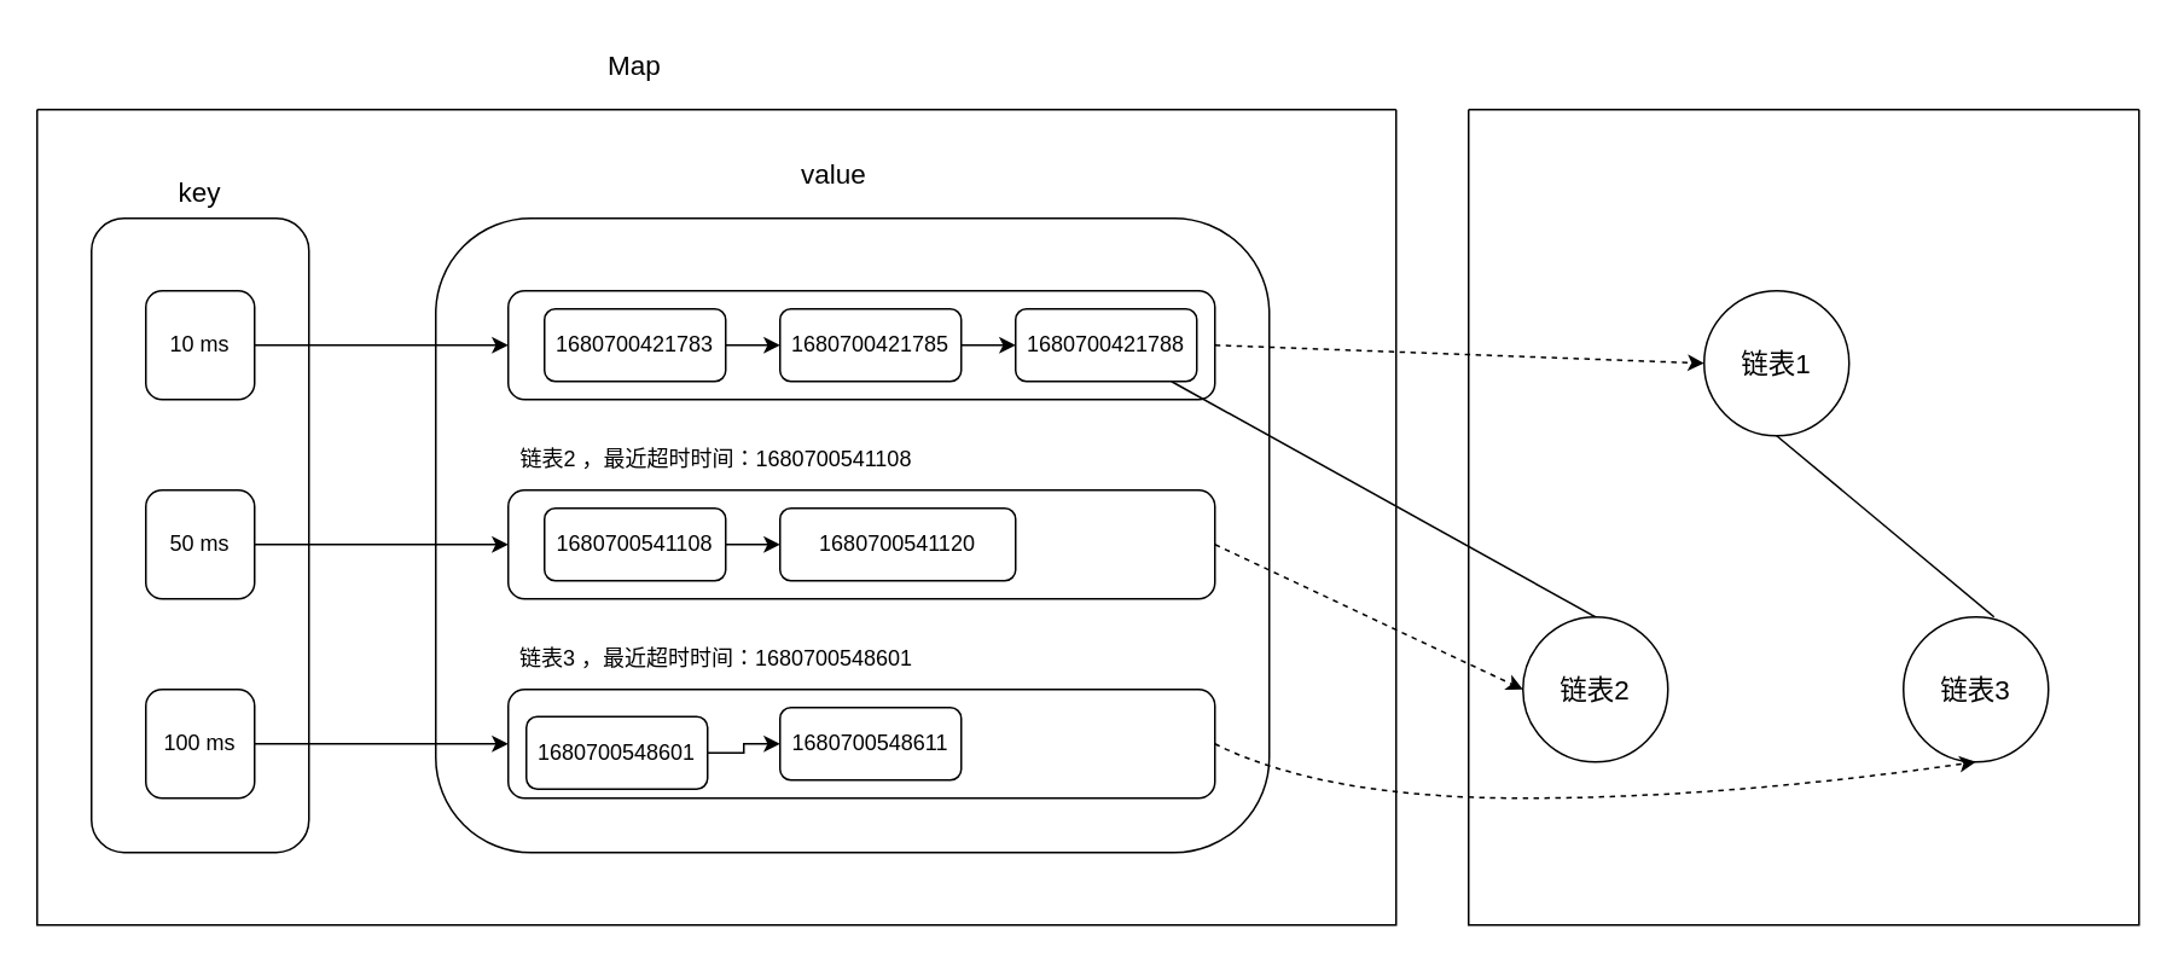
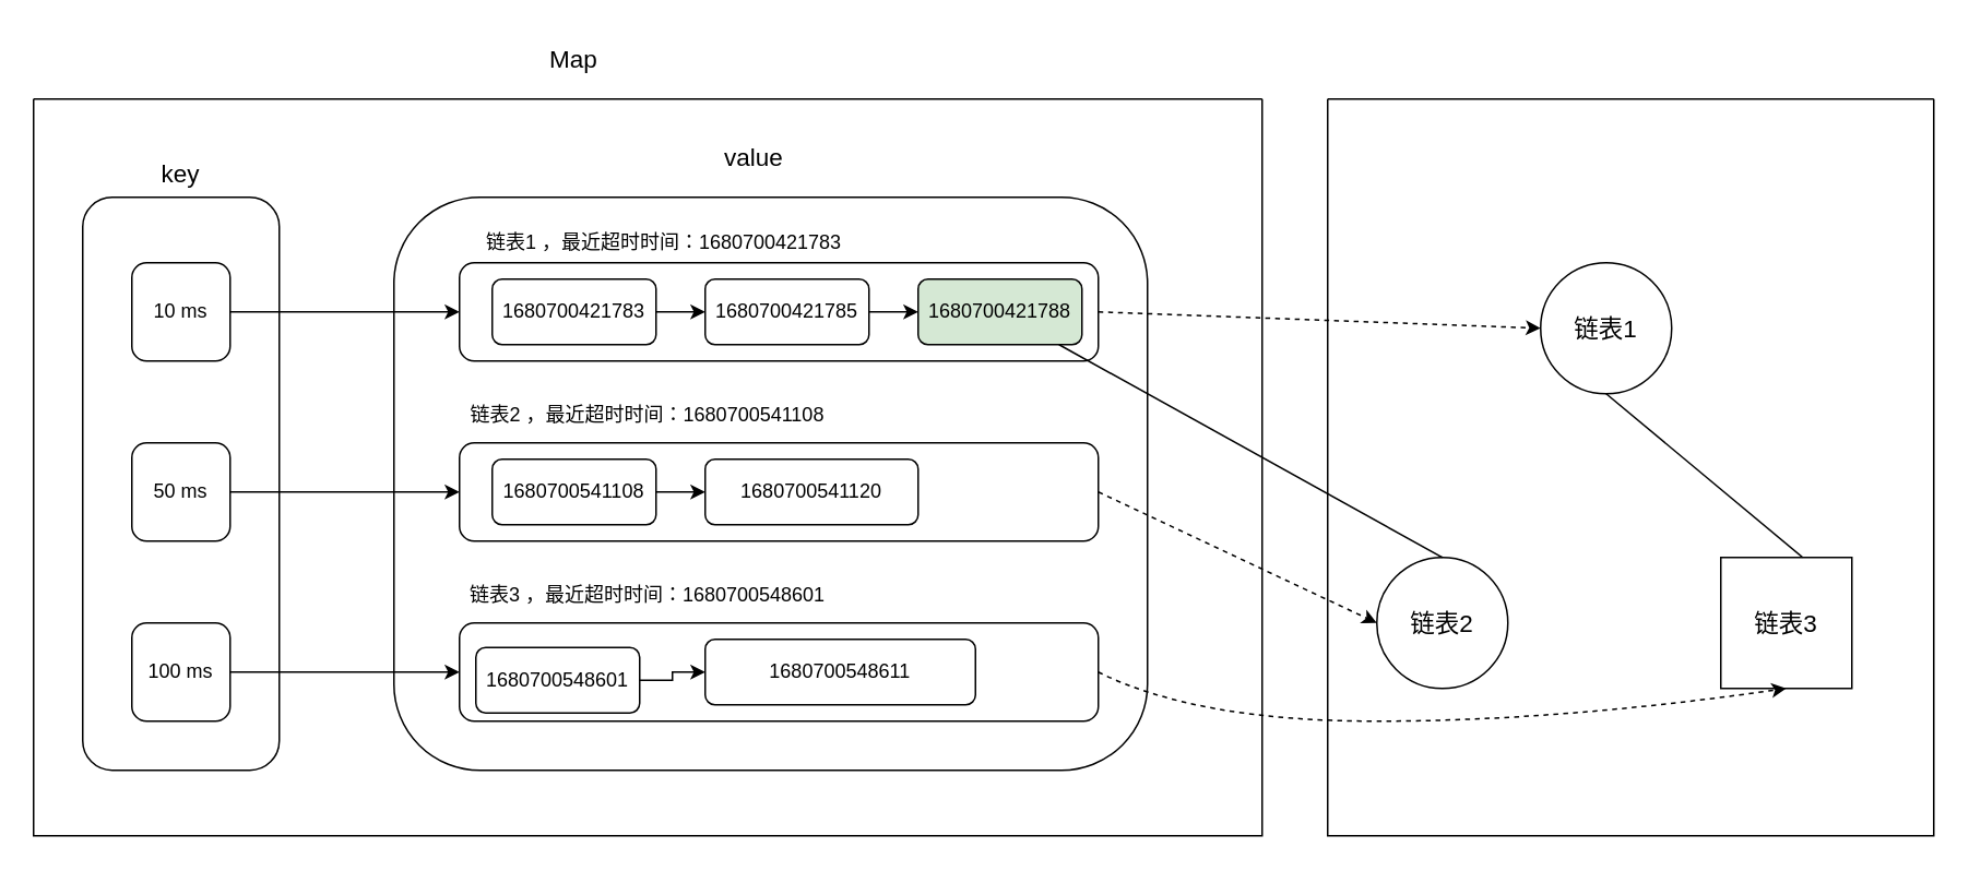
  <mxCell id="0" />
  <mxCell id="1" parent="0" />
  <mxCell id="2" value="" style="rounded=1;whiteSpace=wrap;html=1;" vertex="1" parent="1"><mxGeometry x="50" y="120" width="120" height="350" as="geometry" /></mxCell>
  <mxCell id="3" value="" style="rounded=1;whiteSpace=wrap;html=1;" vertex="1" parent="1"><mxGeometry x="240" y="120" width="460" height="350" as="geometry" /></mxCell>
  <mxCell id="4" value="&lt;font style=&quot;font-size: 15px;&quot;&gt;key&lt;/font&gt;" style="text;html=1;strokeColor=none;fillColor=none;align=center;verticalAlign=middle;whiteSpace=wrap;rounded=0;" vertex="1" parent="1"><mxGeometry x="80" y="90" width="60" height="30" as="geometry" /></mxCell>
  <mxCell id="5" value="&lt;font style=&quot;font-size: 15px;&quot;&gt;value&lt;/font&gt;" style="text;html=1;strokeColor=none;fillColor=none;align=center;verticalAlign=middle;whiteSpace=wrap;rounded=0;" vertex="1" parent="1"><mxGeometry x="430" y="80" width="60" height="30" as="geometry" /></mxCell>
  <mxCell id="6" value="" style="rounded=1;whiteSpace=wrap;html=1;" vertex="1" parent="1"><mxGeometry x="280" y="270" width="390" height="60" as="geometry" /></mxCell>
  <mxCell id="7" value="" style="rounded=1;whiteSpace=wrap;html=1;" vertex="1" parent="1"><mxGeometry x="280" y="160" width="390" height="60" as="geometry" /></mxCell>
  <mxCell id="8" value="" style="rounded=1;whiteSpace=wrap;html=1;" vertex="1" parent="1"><mxGeometry x="280" y="380" width="390" height="60" as="geometry" /></mxCell>
  <mxCell id="9" value="" style="endArrow=classic;html=1;rounded=0;exitX=1;exitY=0.5;exitDx=0;exitDy=0;entryX=0;entryY=0.5;entryDx=0;entryDy=0;" edge="1" parent="1" source="12" target="7"><mxGeometry width="50" height="50" relative="1" as="geometry"><mxPoint x="140" y="195" as="sourcePoint" /><mxPoint x="280" y="195" as="targetPoint" /></mxGeometry></mxCell>
  <mxCell id="10" value="" style="endArrow=classic;html=1;rounded=0;entryX=0;entryY=0.5;entryDx=0;entryDy=0;exitX=1;exitY=0.5;exitDx=0;exitDy=0;" edge="1" parent="1" source="13" target="6"><mxGeometry width="50" height="50" relative="1" as="geometry"><mxPoint x="140" y="270" as="sourcePoint" /><mxPoint x="290" y="205" as="targetPoint" /></mxGeometry></mxCell>
  <mxCell id="11" value="" style="endArrow=classic;html=1;rounded=0;entryX=0;entryY=0.5;entryDx=0;entryDy=0;exitX=1;exitY=0.5;exitDx=0;exitDy=0;" edge="1" parent="1" source="14" target="8"><mxGeometry width="50" height="50" relative="1" as="geometry"><mxPoint x="140" y="355" as="sourcePoint" /><mxPoint x="290" y="280" as="targetPoint" /></mxGeometry></mxCell>
  <mxCell id="12" value="10 ms" style="rounded=1;whiteSpace=wrap;html=1;" vertex="1" parent="1"><mxGeometry x="80" y="160" width="60" height="60" as="geometry" /></mxCell>
  <mxCell id="13" value="50 ms" style="rounded=1;whiteSpace=wrap;html=1;" vertex="1" parent="1"><mxGeometry x="80" y="270" width="60" height="60" as="geometry" /></mxCell>
  <mxCell id="14" value="100 ms" style="rounded=1;whiteSpace=wrap;html=1;" vertex="1" parent="1"><mxGeometry x="80" y="380" width="60" height="60" as="geometry" /></mxCell>
+ <mxCell id="15" value="链表1 ，最近超时时间：1680700421783" style="text;html=1;strokeColor=none;fillColor=none;align=center;verticalAlign=middle;whiteSpace=wrap;rounded=0;" vertex="1" parent="1"><mxGeometry x="280" y="135" width="250" height="25" as="geometry" /></mxCell>
  <mxCell id="16" value="链表2 ，最近超时时间：1680700541108" style="text;html=1;strokeColor=none;fillColor=none;align=center;verticalAlign=middle;whiteSpace=wrap;rounded=0;" vertex="1" parent="1"><mxGeometry x="270" y="240" width="250" height="25" as="geometry" /></mxCell>
  <mxCell id="17" value="链表3 ，最近超时时间：1680700548601" style="text;html=1;strokeColor=none;fillColor=none;align=center;verticalAlign=middle;whiteSpace=wrap;rounded=0;" vertex="1" parent="1"><mxGeometry x="270" y="350" width="250" height="25" as="geometry" /></mxCell>
  <mxCell id="18" value="" style="edgeStyle=orthogonalEdgeStyle;rounded=0;orthogonalLoop=1;jettySize=auto;html=1;" edge="1" parent="1" source="19" target="21"><mxGeometry relative="1" as="geometry" /></mxCell>
  <mxCell id="19" value="1680700421783" style="rounded=1;whiteSpace=wrap;html=1;" vertex="1" parent="1"><mxGeometry x="300" y="170" width="100" height="40" as="geometry" /></mxCell>
  <mxCell id="20" value="" style="edgeStyle=orthogonalEdgeStyle;rounded=0;orthogonalLoop=1;jettySize=auto;html=1;" edge="1" parent="1" source="21" target="22"><mxGeometry relative="1" as="geometry" /></mxCell>
  <mxCell id="21" value="1680700421785" style="rounded=1;whiteSpace=wrap;html=1;" vertex="1" parent="1"><mxGeometry x="430" y="170" width="100" height="40" as="geometry" /></mxCell>
- <mxCell id="22" value="1680700421788" style="rounded=1;whiteSpace=wrap;html=1;" vertex="1" parent="1"><mxGeometry x="560" y="170" width="100" height="40" as="geometry" /></mxCell>
+ <mxCell id="22" value="1680700421788" style="rounded=1;whiteSpace=wrap;html=1;fillColor=#d5e8d4;" vertex="1" parent="1"><mxGeometry x="560" y="170" width="100" height="40" as="geometry" /></mxCell>
  <mxCell id="23" value="" style="edgeStyle=orthogonalEdgeStyle;rounded=0;orthogonalLoop=1;jettySize=auto;html=1;" edge="1" parent="1" source="24" target="25"><mxGeometry relative="1" as="geometry" /></mxCell>
  <mxCell id="24" value="1680700541108" style="rounded=1;whiteSpace=wrap;html=1;" vertex="1" parent="1"><mxGeometry x="300" y="280" width="100" height="40" as="geometry" /></mxCell>
  <mxCell id="25" value="1680700541120" style="rounded=1;whiteSpace=wrap;html=1;" vertex="1" parent="1"><mxGeometry x="430" y="280" width="130" height="40" as="geometry" /></mxCell>
  <mxCell id="26" value="" style="edgeStyle=orthogonalEdgeStyle;rounded=0;orthogonalLoop=1;jettySize=auto;html=1;" edge="1" parent="1" source="27" target="28"><mxGeometry relative="1" as="geometry" /></mxCell>
  <mxCell id="27" value="1680700548601" style="rounded=1;whiteSpace=wrap;html=1;" vertex="1" parent="1"><mxGeometry x="290" y="395" width="100" height="40" as="geometry" /></mxCell>
- <mxCell id="28" value="1680700548611" style="rounded=1;whiteSpace=wrap;html=1;" vertex="1" parent="1"><mxGeometry x="430" y="390" width="100" height="40" as="geometry" /></mxCell>
+ <mxCell id="28" value="1680700548611" style="rounded=1;whiteSpace=wrap;html=1;" vertex="1" parent="1"><mxGeometry x="430" y="390" width="165" height="40" as="geometry" /></mxCell>
  <mxCell id="29" value="Map" style="text;html=1;strokeColor=none;fillColor=none;align=center;verticalAlign=middle;whiteSpace=wrap;rounded=0;fontSize=15;" vertex="1" parent="1"><mxGeometry x="320" y="20" width="60" height="30" as="geometry" /></mxCell>
  <mxCell id="30" value="" style="swimlane;startSize=0;fontSize=15;" vertex="1" parent="1"><mxGeometry x="810" y="60" width="370" height="450" as="geometry" /></mxCell>
  <mxCell id="31" value="链表2" style="ellipse;whiteSpace=wrap;html=1;aspect=fixed;fontSize=15;" vertex="1" parent="30"><mxGeometry x="30" y="280" width="80" height="80" as="geometry" /></mxCell>
  <mxCell id="32" value="链表1" style="ellipse;whiteSpace=wrap;html=1;aspect=fixed;fontSize=15;" vertex="1" parent="30"><mxGeometry x="130" y="100" width="80" height="80" as="geometry" /></mxCell>
- <mxCell id="33" value="链表3" style="ellipse;whiteSpace=wrap;html=1;aspect=fixed;fontSize=15;" vertex="1" parent="30"><mxGeometry x="240" y="280" width="80" height="80" as="geometry" /></mxCell>
+ <mxCell id="33" value="链表3" style="whiteSpace=wrap;html=1;aspect=fixed;fontSize=15;rounded=0;" vertex="1" parent="30"><mxGeometry x="240" y="280" width="80" height="80" as="geometry" /></mxCell>
  <mxCell id="34" value="" style="endArrow=none;html=1;rounded=0;fontSize=15;exitX=0.5;exitY=0;exitDx=0;exitDy=0;" edge="1" parent="30" source="31" target="22"><mxGeometry width="50" height="50" relative="1" as="geometry"><mxPoint x="90" y="220" as="sourcePoint" /><mxPoint x="140" y="170" as="targetPoint" /></mxGeometry></mxCell>
  <mxCell id="35" value="" style="endArrow=none;html=1;rounded=0;fontSize=15;entryX=0.5;entryY=1;entryDx=0;entryDy=0;exitX=0.625;exitY=0;exitDx=0;exitDy=0;exitPerimeter=0;" edge="1" parent="30" source="33" target="32"><mxGeometry width="50" height="50" relative="1" as="geometry"><mxPoint x="80" y="290" as="sourcePoint" /><mxPoint x="180" y="190" as="targetPoint" /></mxGeometry></mxCell>
  <mxCell id="36" value="" style="endArrow=classic;html=1;rounded=0;fontSize=15;exitX=1;exitY=0.5;exitDx=0;exitDy=0;entryX=0;entryY=0.5;entryDx=0;entryDy=0;dashed=1;" edge="1" parent="1" source="7" target="32"><mxGeometry width="50" height="50" relative="1" as="geometry"><mxPoint x="830" y="270" as="sourcePoint" /><mxPoint x="880" y="220" as="targetPoint" /></mxGeometry></mxCell>
  <mxCell id="37" value="" style="endArrow=classic;html=1;rounded=0;dashed=1;fontSize=15;exitX=1;exitY=0.5;exitDx=0;exitDy=0;entryX=0;entryY=0.5;entryDx=0;entryDy=0;" edge="1" parent="1" source="6" target="31"><mxGeometry width="50" height="50" relative="1" as="geometry"><mxPoint x="770" y="350" as="sourcePoint" /><mxPoint x="820" y="300" as="targetPoint" /></mxGeometry></mxCell>
  <mxCell id="38" value="" style="curved=1;endArrow=classic;html=1;rounded=0;dashed=1;fontSize=15;exitX=1;exitY=0.5;exitDx=0;exitDy=0;entryX=0.5;entryY=1;entryDx=0;entryDy=0;" edge="1" parent="1" source="8" target="33"><mxGeometry width="50" height="50" relative="1" as="geometry"><mxPoint x="680" y="440" as="sourcePoint" /><mxPoint x="730" y="390" as="targetPoint" /><Array as="points"><mxPoint x="730" y="440" /><mxPoint x="950" y="440" /></Array></mxGeometry></mxCell>
  <mxCell id="39" value="" style="swimlane;startSize=0;fontSize=15;" vertex="1" parent="1"><mxGeometry x="20" y="60" width="750" height="450" as="geometry" /></mxCell>
